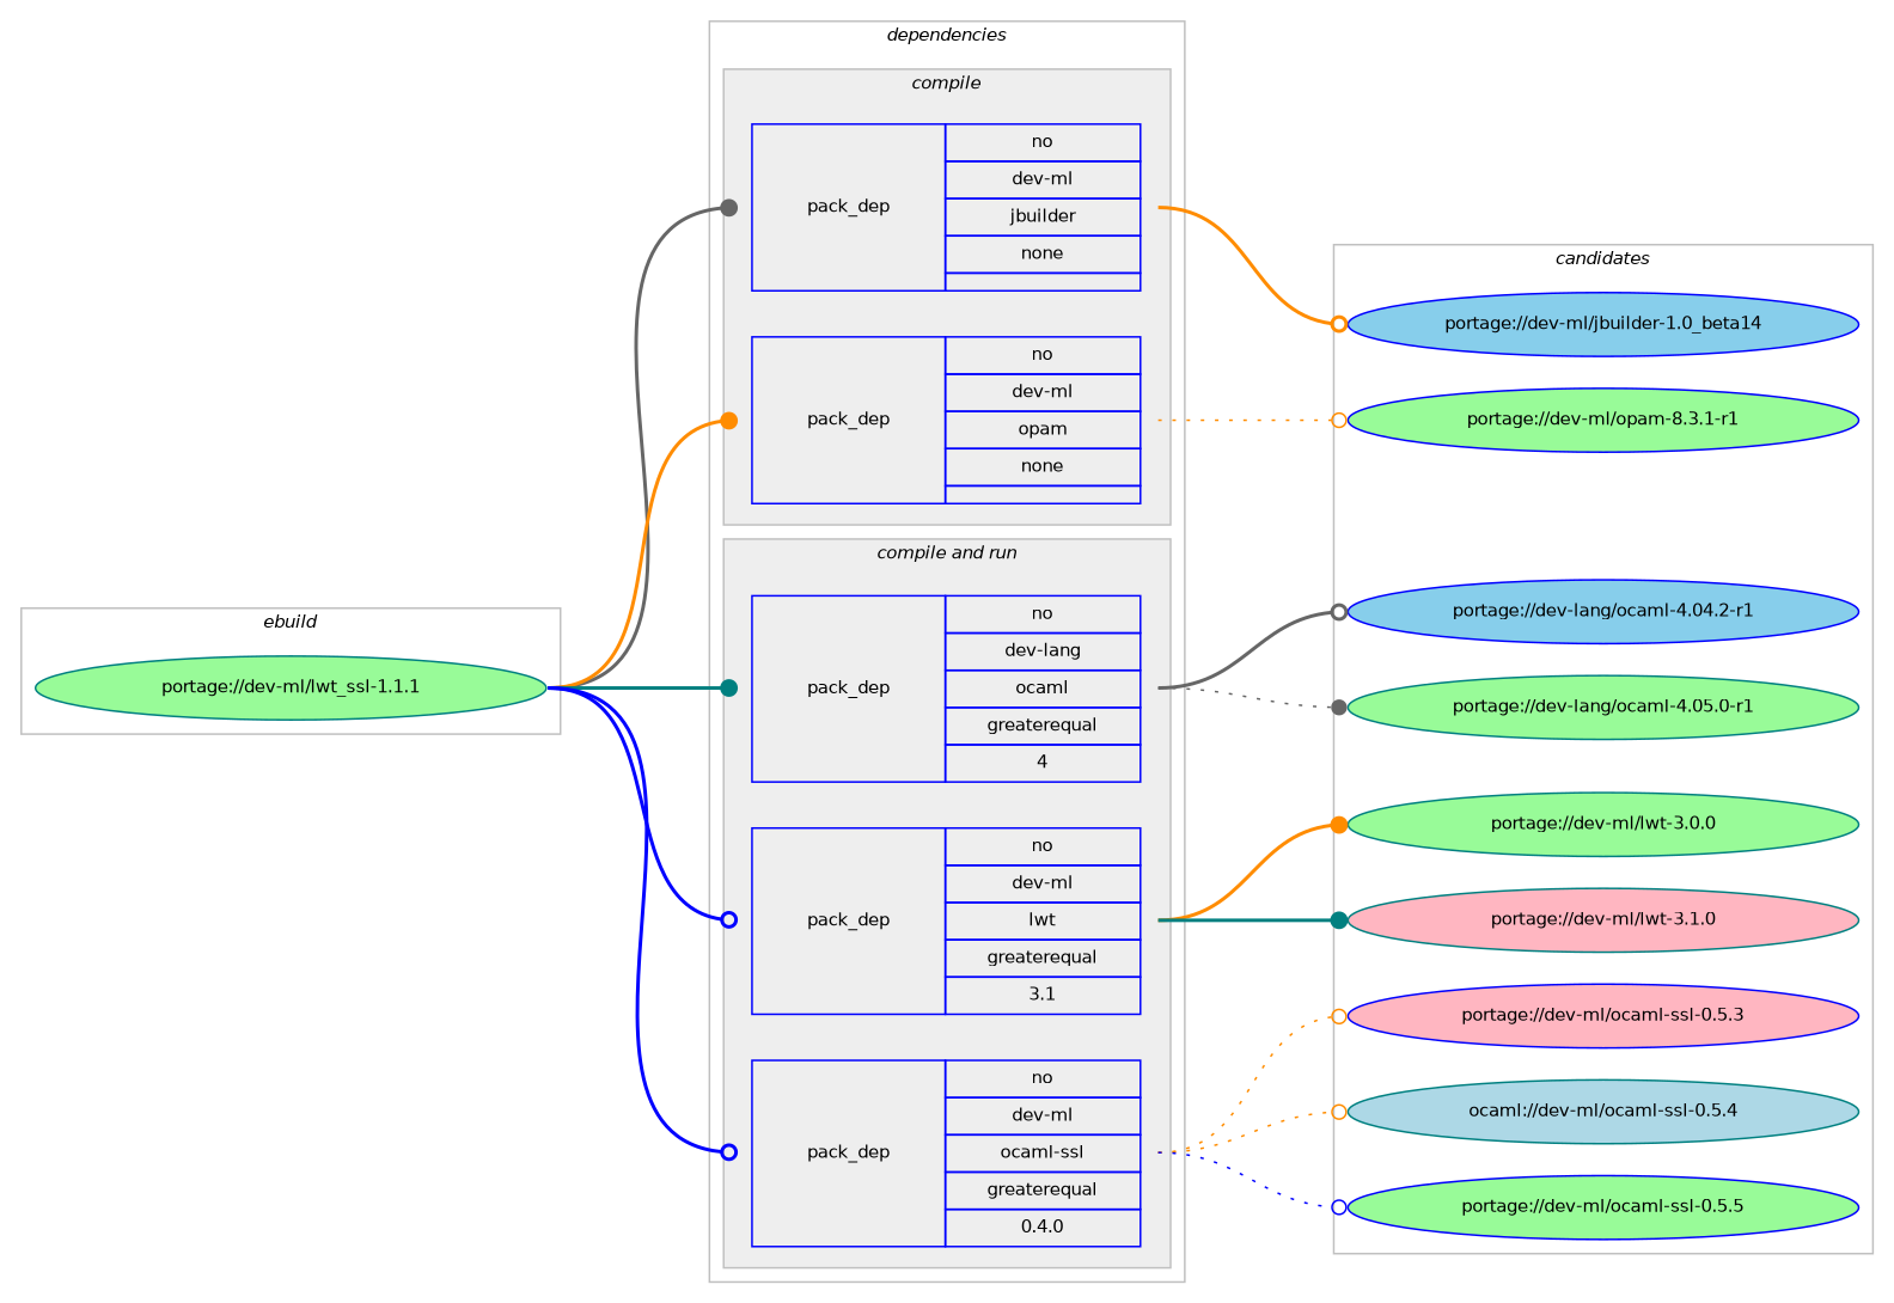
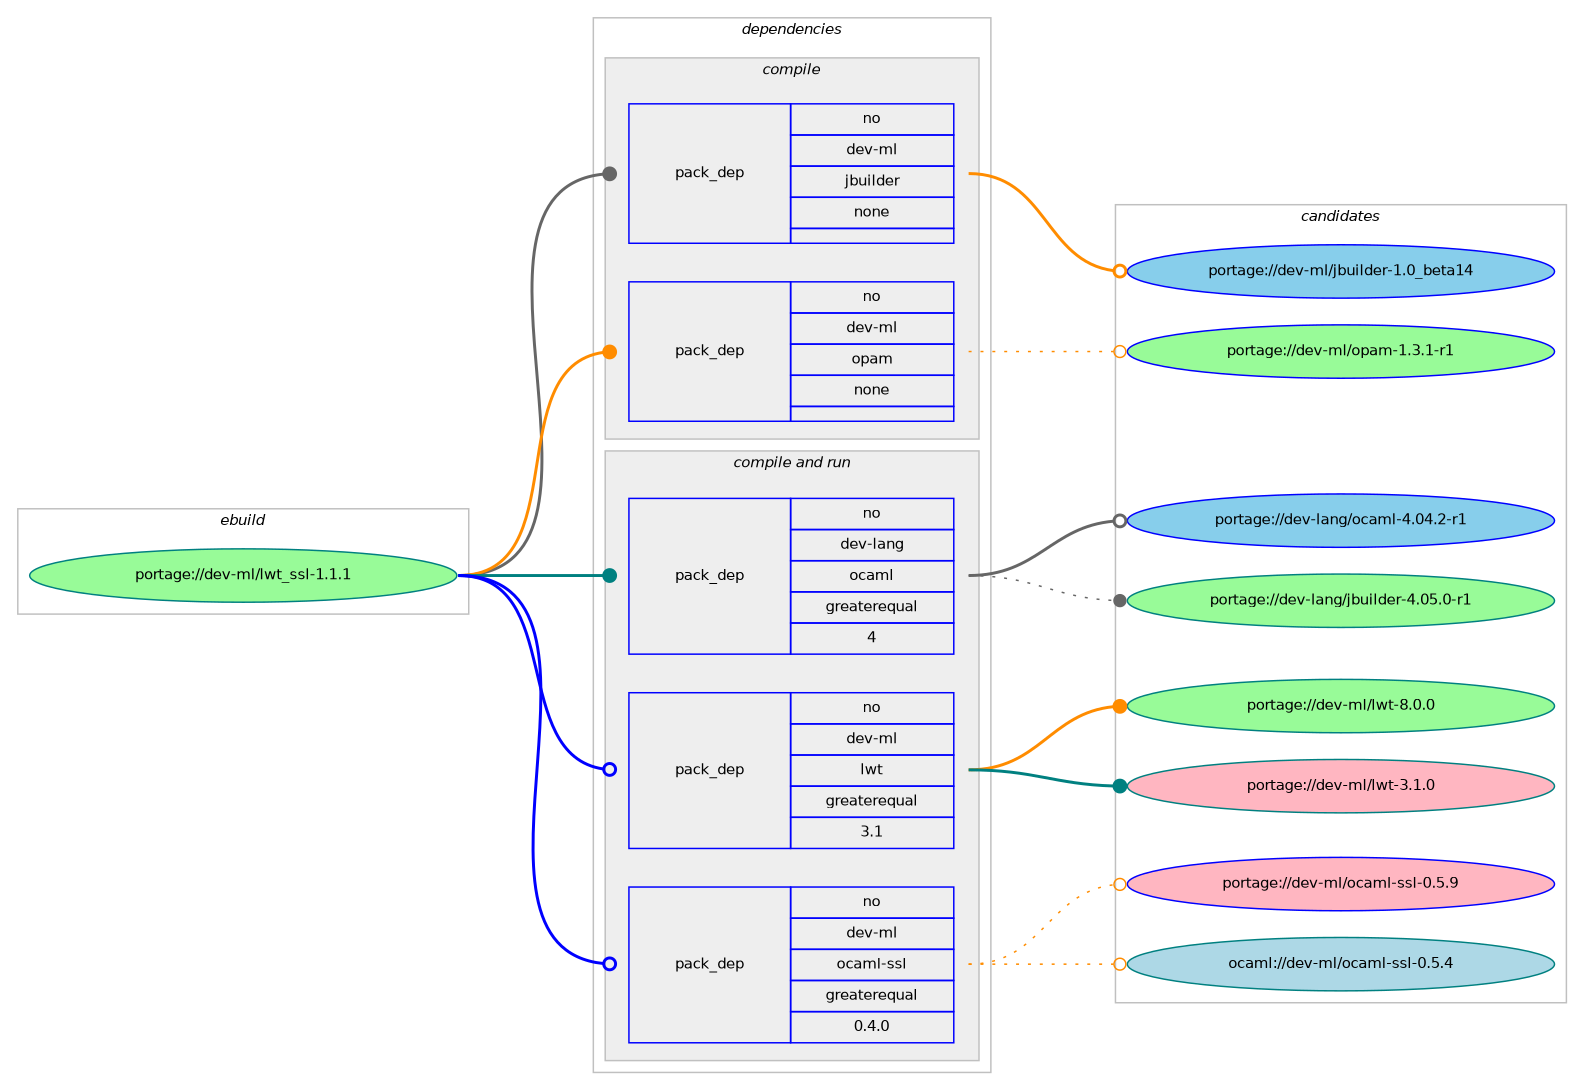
  digraph {
    compound=true
    concentrate=true
    fontname=Helvetica
    fontsize=10
    newrank=true
    rankdir=LR
    ranksep=1.5
    node [color=blue fontname=Helvetica fontsize=10 style=filled]
    edge [arrowhead=odot color=darkorange headport=w style=bold tailport=e weight=100]
    n1 [color=teal fillcolor=palegreen label="portage://dev-ml/lwt_ssl-1.1.1" width=4]
    n2 [label=<<TABLE BORDER="0" CELLBORDER="1" CELLSPACING="0" CELLPADDING="4" WIDTH="220"><TR><TD ROWSPAN="6" CELLPADDING="30">pack_dep</TD></TR><TR><TD WIDTH="110">no</TD></TR><TR><TD>dev-ml</TD></TR><TR><TD>jbuilder</TD></TR><TR><TD>none</TD></TR><TR><TD></TD></TR></TABLE>> shape=none style=""]
    n3 [label=<<TABLE BORDER="0" CELLBORDER="1" CELLSPACING="0" CELLPADDING="4" WIDTH="220"><TR><TD ROWSPAN="6" CELLPADDING="30">pack_dep</TD></TR><TR><TD WIDTH="110">no</TD></TR><TR><TD>dev-ml</TD></TR><TR><TD>opam</TD></TR><TR><TD>none</TD></TR><TR><TD></TD></TR></TABLE>> shape=none style=""]
    n4 [label=<<TABLE BORDER="0" CELLBORDER="1" CELLSPACING="0" CELLPADDING="4" WIDTH="220"><TR><TD ROWSPAN="6" CELLPADDING="30">pack_dep</TD></TR><TR><TD WIDTH="110">no</TD></TR><TR><TD>dev-lang</TD></TR><TR><TD>ocaml</TD></TR><TR><TD>greaterequal</TD></TR><TR><TD>4</TD></TR></TABLE>> shape=none style=""]
    n5 [label=<<TABLE BORDER="0" CELLBORDER="1" CELLSPACING="0" CELLPADDING="4" WIDTH="220"><TR><TD ROWSPAN="6" CELLPADDING="30">pack_dep</TD></TR><TR><TD WIDTH="110">no</TD></TR><TR><TD>dev-ml</TD></TR><TR><TD>lwt</TD></TR><TR><TD>greaterequal</TD></TR><TR><TD>3.1</TD></TR></TABLE>> shape=none style=""]
    n6 [label=<<TABLE BORDER="0" CELLBORDER="1" CELLSPACING="0" CELLPADDING="4" WIDTH="220"><TR><TD ROWSPAN="6" CELLPADDING="30">pack_dep</TD></TR><TR><TD WIDTH="110">no</TD></TR><TR><TD>dev-ml</TD></TR><TR><TD>ocaml-ssl</TD></TR><TR><TD>greaterequal</TD></TR><TR><TD>0.4.0</TD></TR></TABLE>> shape=none style=""]
    n7 [fillcolor=skyblue label="portage://dev-ml/jbuilder-1.0_beta14" width=4]
-   n8 [fillcolor=palegreen label="portage://dev-ml/opam-8.3.1-r1" width=4]
+   n8 [fillcolor=palegreen label="portage://dev-ml/opam-1.3.1-r1" width=4]
    n9 [fillcolor=skyblue label="portage://dev-lang/ocaml-4.04.2-r1" width=4]
-   n10 [color=teal fillcolor=palegreen label="portage://dev-lang/ocaml-4.05.0-r1" width=4]
-   n11 [color=teal fillcolor=palegreen label="portage://dev-ml/lwt-3.0.0" width=4]
+   n10 [color=teal fillcolor=palegreen label="portage://dev-lang/jbuilder-4.05.0-r1" width=4]
+   n11 [color=teal fillcolor=palegreen label="portage://dev-ml/lwt-8.0.0" width=4]
    n12 [color=teal fillcolor=lightpink label="portage://dev-ml/lwt-3.1.0" width=4]
-   n13 [fillcolor=lightpink label="portage://dev-ml/ocaml-ssl-0.5.3" width=4]
+   n13 [fillcolor=lightpink label="portage://dev-ml/ocaml-ssl-0.5.9" width=4]
    n14 [color=teal fillcolor=lightblue label="ocaml://dev-ml/ocaml-ssl-0.5.4" width=4]
-   n15 [fillcolor=palegreen label="portage://dev-ml/ocaml-ssl-0.5.5" width=4]
    subgraph cluster_1 {
      color=gray
      label=<<i>ebuild</i>>
      rank=same
      n1
    }
    subgraph cluster_2 {
      color=gray
      label=<<i>dependencies</i>>
      subgraph cluster_3 {
        color=gray
        fillcolor="#eeeeee"
        label=<<i>compile</i>>
        style=filled
        subgraph sub_4 {
          color=gray
          fillcolor="#eeeeee"
          label=<<i>compile</i>>
          style=filled
          n2
        }
        subgraph sub_5 {
          color=gray
          fillcolor="#eeeeee"
          label=<<i>compile</i>>
          style=filled
          n3
        }
      }
      subgraph cluster_6 {
        color=gray
        fillcolor="#eeeeee"
        label=<<i>compile and run</i>>
        style=filled
        subgraph sub_7 {
          color=gray
          fillcolor="#eeeeee"
          label=<<i>compile and run</i>>
          style=filled
          n4
        }
        subgraph sub_8 {
          color=gray
          fillcolor="#eeeeee"
          label=<<i>compile and run</i>>
          style=filled
          n5
        }
        subgraph sub_9 {
          color=gray
          fillcolor="#eeeeee"
          label=<<i>compile and run</i>>
          style=filled
          n6
        }
      }
      subgraph cluster_10 {
        color=gray
        fillcolor="#eeeeee"
        label=<<i>run</i>>
        style=filled
      }
    }
    subgraph cluster_11 {
      color=gray
      label=<<i>candidates</i>>
      rank=same
      subgraph sub_12 {
        color=black
        label=<<i>candidates</i>>
        nodesep=1
        rank=same
        n7
      }
      subgraph sub_13 {
        color=black
        label=<<i>candidates</i>>
        nodesep=1
        rank=same
        n8
      }
      subgraph sub_14 {
        color=black
        label=<<i>candidates</i>>
        nodesep=1
        rank=same
        n9
        n10
      }
      subgraph sub_15 {
        color=black
        label=<<i>candidates</i>>
        nodesep=1
        rank=same
        n11
        n12
      }
      subgraph sub_16 {
        color=black
        label=<<i>candidates</i>>
        nodesep=1
        rank=same
        n13
        n14
-       n15
      }
    }
    n1 -> n2 [arrowhead=dot color=gray40 weight=20]
    n1 -> n3 [arrowhead=dot weight=20]
    n1 -> n4 [arrowhead=dot color=teal weight=20]
    n1 -> n5 [color=blue weight=20]
    n1 -> n6 [color=blue weight=20]
    n2 -> n7
    n3 -> n8 [style=dotted]
    n4 -> n9 [color=gray40]
    n4 -> n10 [arrowhead=dot color=gray40 style=dotted]
    n5 -> n11 [arrowhead=dot]
    n5 -> n12 [arrowhead=dot color=teal]
    n6 -> n13 [style=dotted]
    n6 -> n14 [style=dotted]
-   n6 -> n15 [color=blue style=dotted]
  }
